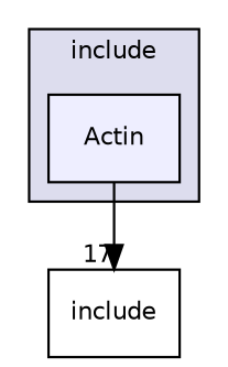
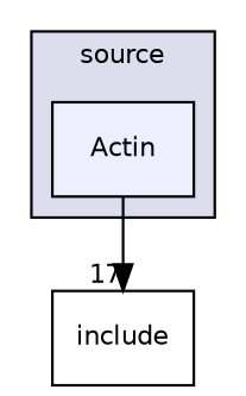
  digraph {
    compound=true
    node [fontname=Helvetica fontsize=10 shape=box]
    n1 [fillcolor="#eeeeff" label=Actin pencolor=black style=filled]
    n2 [label=include]
    subgraph cluster_1 {
      bgcolor="#ddddee"
      fontname=Helvetica
      fontsize=10
-     label=include
+     label=source
      pencolor=black
      n1
    }
    n1 -> n2 [headlabel=17 labeldistance=1.5 labelfontname=Helvetica labelfontsize=10]
  }
